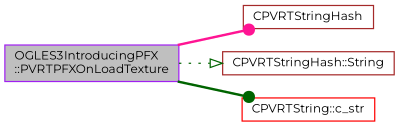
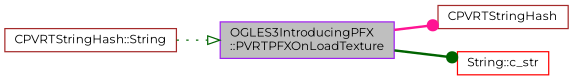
  digraph {
    fontname=Montserrat
    rankdir=LR
    node [color=brown fillcolor=white fontname=Montserrat fontsize=10 shape=record style=filled]
    edge [arrowhead=dot color=darkgreen fontname=Montserrat fontsize=10 labelfontname=Helvetica labelfontsize=10 style=bold]
    n1 [color=purple fillcolor=grey75 fontcolor=black height=0.2 label="OGLES3IntroducingPFX\l::PVRTPFXOnLoadTexture" width=0.4]
    n2 [height=0.2 label=CPVRTStringHash width=0.4]
    n3 [height=0.2 label="CPVRTStringHash::String" width=0.4]
-   n4 [color=red height=0.2 label="CPVRTString::c_str" width=0.4]
+   n4 [color=red height=0.2 label="String::c_str" width=0.4]
    n1 -> n2 [color=deeppink]
-   n1 -> n3 [arrowhead=onormal style=dotted]
+   n3 -> n1 [arrowhead=onormal style=dotted]
    n1 -> n4
  }
